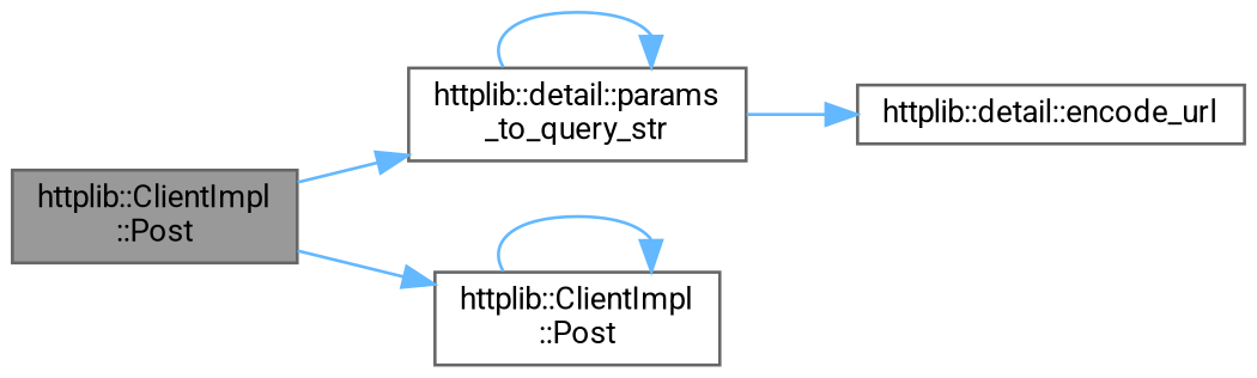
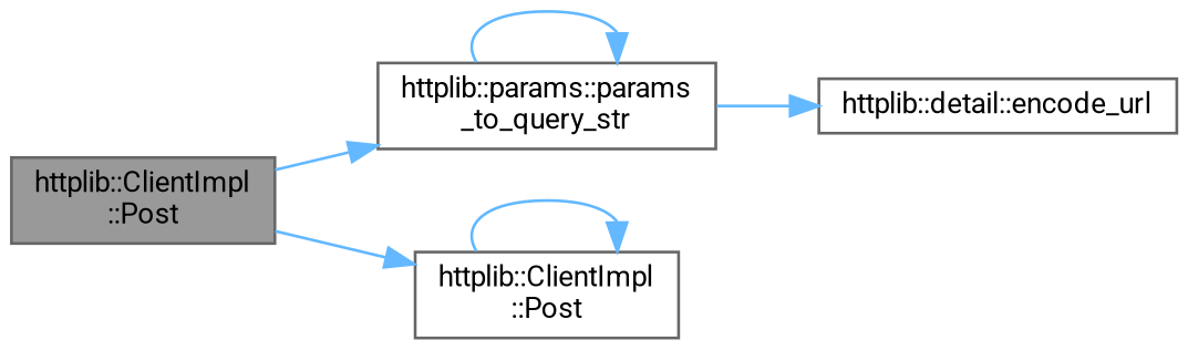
  digraph {
    rankdir=LR
    fontname=Roboto
    node [color=grey40 fillcolor=white fontname=Roboto fontsize=10 shape=box style=filled]
    edge [color=steelblue1 fontname=Roboto fontsize=10 labelfontname=Helvetica labelfontsize=10 style=solid]
    n1 [color=gray40 fillcolor=grey60 fontcolor=black height=0.2 label="httplib::ClientImpl\l::Post" width=0.4]
-   n2 [height=0.2 label="httplib::detail::params\l_to_query_str" width=0.4]
+   n2 [height=0.2 label="httplib::params::params\l_to_query_str" width=0.4]
    n3 [height=0.2 label="httplib::ClientImpl\l::Post" width=0.4]
    n4 [height=0.2 label="httplib::detail::encode_url" width=0.4]
    n1 -> n2
    n1 -> n3
    n2 -> n2
    n2 -> n4
    n3 -> n3
  }
